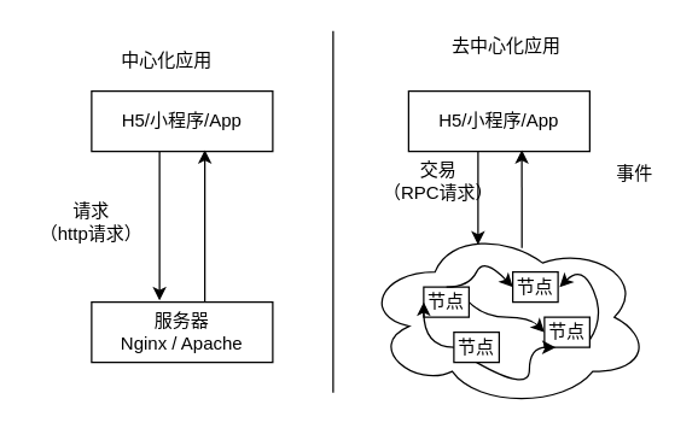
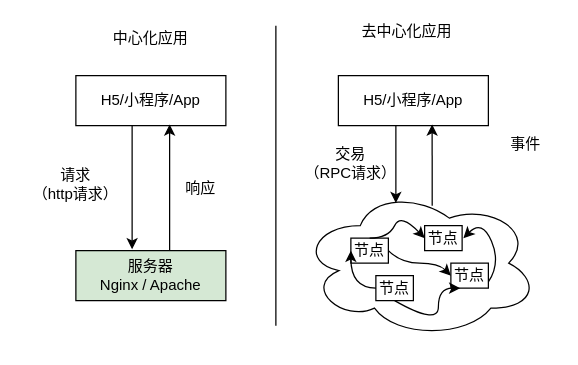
  <mxCell id="0" />
  <mxCell id="1" parent="0" />
- <mxCell id="2" value="中心化应用" style="text;html=1;strokeColor=none;fillColor=none;align=center;verticalAlign=middle;whiteSpace=wrap;rounded=0;" parent="1" vertex="1"><mxGeometry x="60" y="30" width="100" height="20" as="geometry" /></mxCell>
+ <mxCell id="2" value="中心化应用" style="text;html=1;strokeColor=none;fillColor=none;align=center;verticalAlign=middle;whiteSpace=wrap;rounded=0;" parent="1" vertex="1"><mxGeometry x="70" y="20" width="100" height="20" as="geometry" /></mxCell>
  <mxCell id="3" value="" style="endArrow=none;html=1;" parent="1" edge="1"><mxGeometry width="50" height="50" relative="1" as="geometry"><mxPoint x="220" y="260" as="sourcePoint" /><mxPoint x="220" y="20" as="targetPoint" /></mxGeometry></mxCell>
  <mxCell id="4" value="H5/小程序/App" style="rounded=0;whiteSpace=wrap;html=1;" parent="1" vertex="1"><mxGeometry x="60" y="60" width="120" height="40" as="geometry" /></mxCell>
- <mxCell id="5" value="服务器&lt;br&gt;Nginx / Apache" style="rounded=0;whiteSpace=wrap;html=1;" parent="1" vertex="1"><mxGeometry x="60" y="200" width="120" height="40" as="geometry" /></mxCell>
+ <mxCell id="5" value="服务器&lt;br&gt;Nginx / Apache" style="rounded=0;whiteSpace=wrap;html=1;fillColor=#d5e8d4;" parent="1" vertex="1"><mxGeometry x="60" y="200" width="120" height="40" as="geometry" /></mxCell>
  <mxCell id="6" value="" style="endArrow=classic;html=1;entryX=0.375;entryY=-0.025;entryDx=0;entryDy=0;entryPerimeter=0;" parent="1" target="5" edge="1"><mxGeometry width="50" height="50" relative="1" as="geometry"><mxPoint x="105" y="100" as="sourcePoint" /><mxPoint x="280" y="230" as="targetPoint" /></mxGeometry></mxCell>
  <mxCell id="7" value="" style="endArrow=classic;html=1;entryX=0.625;entryY=0.975;entryDx=0;entryDy=0;entryPerimeter=0;" parent="1" target="4" edge="1"><mxGeometry width="50" height="50" relative="1" as="geometry"><mxPoint x="135" y="200" as="sourcePoint" /><mxPoint x="280" y="230" as="targetPoint" /></mxGeometry></mxCell>
  <mxCell id="8" value="&lt;br&gt;请求&lt;br&gt;（http请求）" style="text;html=1;strokeColor=none;fillColor=none;align=center;verticalAlign=middle;whiteSpace=wrap;rounded=0;" parent="1" vertex="1"><mxGeometry x="20" y="130" width="80" height="20" as="geometry" /></mxCell>
+ <mxCell id="9" value="响应" style="text;html=1;strokeColor=none;fillColor=none;align=center;verticalAlign=middle;whiteSpace=wrap;rounded=0;" parent="1" vertex="1"><mxGeometry x="140" y="140" width="40" height="20" as="geometry" /></mxCell>
  <mxCell id="10" value="H5/小程序/App" style="rounded=0;whiteSpace=wrap;html=1;" parent="1" vertex="1"><mxGeometry x="270" y="60" width="120" height="40" as="geometry" /></mxCell>
  <mxCell id="11" value="" style="endArrow=classic;html=1;entryX=0.4;entryY=0.1;entryDx=0;entryDy=0;entryPerimeter=0;" parent="1" target="14" edge="1"><mxGeometry width="50" height="50" relative="1" as="geometry"><mxPoint x="316" y="100" as="sourcePoint" /><mxPoint x="315" y="169" as="targetPoint" /></mxGeometry></mxCell>
  <mxCell id="12" value="" style="endArrow=classic;html=1;entryX=0.625;entryY=0.975;entryDx=0;entryDy=0;entryPerimeter=0;exitX=0.553;exitY=0.117;exitDx=0;exitDy=0;exitPerimeter=0;" parent="1" source="14" target="10" edge="1"><mxGeometry width="50" height="50" relative="1" as="geometry"><mxPoint x="345" y="170" as="sourcePoint" /><mxPoint x="490" y="230" as="targetPoint" /></mxGeometry></mxCell>
- <mxCell id="13" value="交易&lt;br&gt;（RPC请求）" style="text;html=1;strokeColor=none;fillColor=none;align=center;verticalAlign=middle;whiteSpace=wrap;rounded=0;" parent="1" vertex="1"><mxGeometry x="250" y="110" width="80" height="20" as="geometry" /></mxCell>
+ <mxCell id="13" value="交易&lt;br&gt;（RPC请求）" style="text;html=1;strokeColor=none;fillColor=none;align=center;verticalAlign=middle;whiteSpace=wrap;rounded=0;" parent="1" vertex="1"><mxGeometry x="240" y="120" width="80" height="20" as="geometry" /></mxCell>
  <mxCell id="14" value="" style="ellipse;shape=cloud;whiteSpace=wrap;html=1;" parent="1" vertex="1"><mxGeometry x="240" y="150" width="190" height="120" as="geometry" /></mxCell>
  <mxCell id="15" value="节点" style="rounded=0;whiteSpace=wrap;html=1;" parent="1" vertex="1"><mxGeometry x="280" y="190" width="30" height="20" as="geometry" /></mxCell>
  <mxCell id="16" value="节点" style="rounded=0;whiteSpace=wrap;html=1;" parent="1" vertex="1"><mxGeometry x="300" y="220" width="30" height="20" as="geometry" /></mxCell>
  <mxCell id="17" value="节点" style="rounded=0;whiteSpace=wrap;html=1;" parent="1" vertex="1"><mxGeometry x="339" y="180" width="30" height="20" as="geometry" /></mxCell>
  <mxCell id="18" value="节点" style="rounded=0;whiteSpace=wrap;html=1;" parent="1" vertex="1"><mxGeometry x="360" y="210" width="30" height="20" as="geometry" /></mxCell>
  <mxCell id="19" value="事件" style="text;html=1;strokeColor=none;fillColor=none;align=center;verticalAlign=middle;whiteSpace=wrap;rounded=0;" parent="1" vertex="1"><mxGeometry x="400" y="105" width="40" height="20" as="geometry" /></mxCell>
- <mxCell id="20" value="去中心化应用" style="text;html=1;strokeColor=none;fillColor=none;align=center;verticalAlign=middle;whiteSpace=wrap;rounded=0;" parent="1" vertex="1"><mxGeometry x="285" y="20" width="100" height="20" as="geometry" /></mxCell>
+ <mxCell id="20" value="去中心化应用" style="text;html=1;strokeColor=none;fillColor=none;align=center;verticalAlign=middle;whiteSpace=wrap;rounded=0;" parent="1" vertex="1"><mxGeometry x="275" y="15" width="100" height="20" as="geometry" /></mxCell>
  <mxCell id="21" value="" style="curved=1;endArrow=classic;html=1;exitX=0.5;exitY=0;exitDx=0;exitDy=0;entryX=0;entryY=0.5;entryDx=0;entryDy=0;" parent="1" source="15" target="17" edge="1"><mxGeometry width="50" height="50" relative="1" as="geometry"><mxPoint x="310" y="230" as="sourcePoint" /><mxPoint x="360" y="180" as="targetPoint" /><Array as="points"><mxPoint x="310" y="190" /><mxPoint x="320" y="170" /></Array></mxGeometry></mxCell>
  <mxCell id="22" value="" style="curved=1;endArrow=classic;html=1;exitX=1;exitY=0.5;exitDx=0;exitDy=0;entryX=0;entryY=0.5;entryDx=0;entryDy=0;" parent="1" source="15" target="18" edge="1"><mxGeometry width="50" height="50" relative="1" as="geometry"><mxPoint x="310" y="250" as="sourcePoint" /><mxPoint x="360" y="200" as="targetPoint" /><Array as="points"><mxPoint x="320" y="210" /><mxPoint x="350" y="210" /></Array></mxGeometry></mxCell>
  <mxCell id="23" value="" style="curved=1;endArrow=classic;html=1;" parent="1" edge="1"><mxGeometry width="50" height="50" relative="1" as="geometry"><mxPoint x="300" y="230" as="sourcePoint" /><mxPoint x="280" y="200" as="targetPoint" /><Array as="points"><mxPoint x="280" y="230" /></Array></mxGeometry></mxCell>
  <mxCell id="24" value="" style="curved=1;endArrow=classic;html=1;exitX=0.5;exitY=1;exitDx=0;exitDy=0;entryX=0.25;entryY=1;entryDx=0;entryDy=0;" parent="1" source="16" target="18" edge="1"><mxGeometry width="50" height="50" relative="1" as="geometry"><mxPoint x="330" y="270" as="sourcePoint" /><mxPoint x="380" y="220" as="targetPoint" /><Array as="points"><mxPoint x="350" y="260" /><mxPoint x="350" y="230" /></Array></mxGeometry></mxCell>
  <mxCell id="25" value="" style="curved=1;endArrow=classic;html=1;" parent="1" edge="1"><mxGeometry width="50" height="50" relative="1" as="geometry"><mxPoint x="390" y="225" as="sourcePoint" /><mxPoint x="370" y="190" as="targetPoint" /><Array as="points"><mxPoint x="400" y="210" /><mxPoint x="385" y="175" /><mxPoint x="370" y="190" /></Array></mxGeometry></mxCell>
